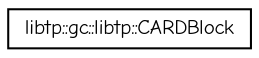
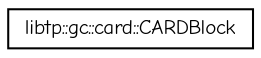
  digraph {
    rankdir=LR
    fontname="Comic Neue"
-   n1 [color=black fillcolor=white fontname="Comic Neue" fontsize=10 height=0.2 label="libtp::gc::libtp::CARDBlock" shape=record style=filled width=0.4]
+   n1 [color=black fillcolor=white fontname="Comic Neue" fontsize=10 height=0.2 label="libtp::gc::card::CARDBlock" shape=record style=filled width=0.4]
  }
